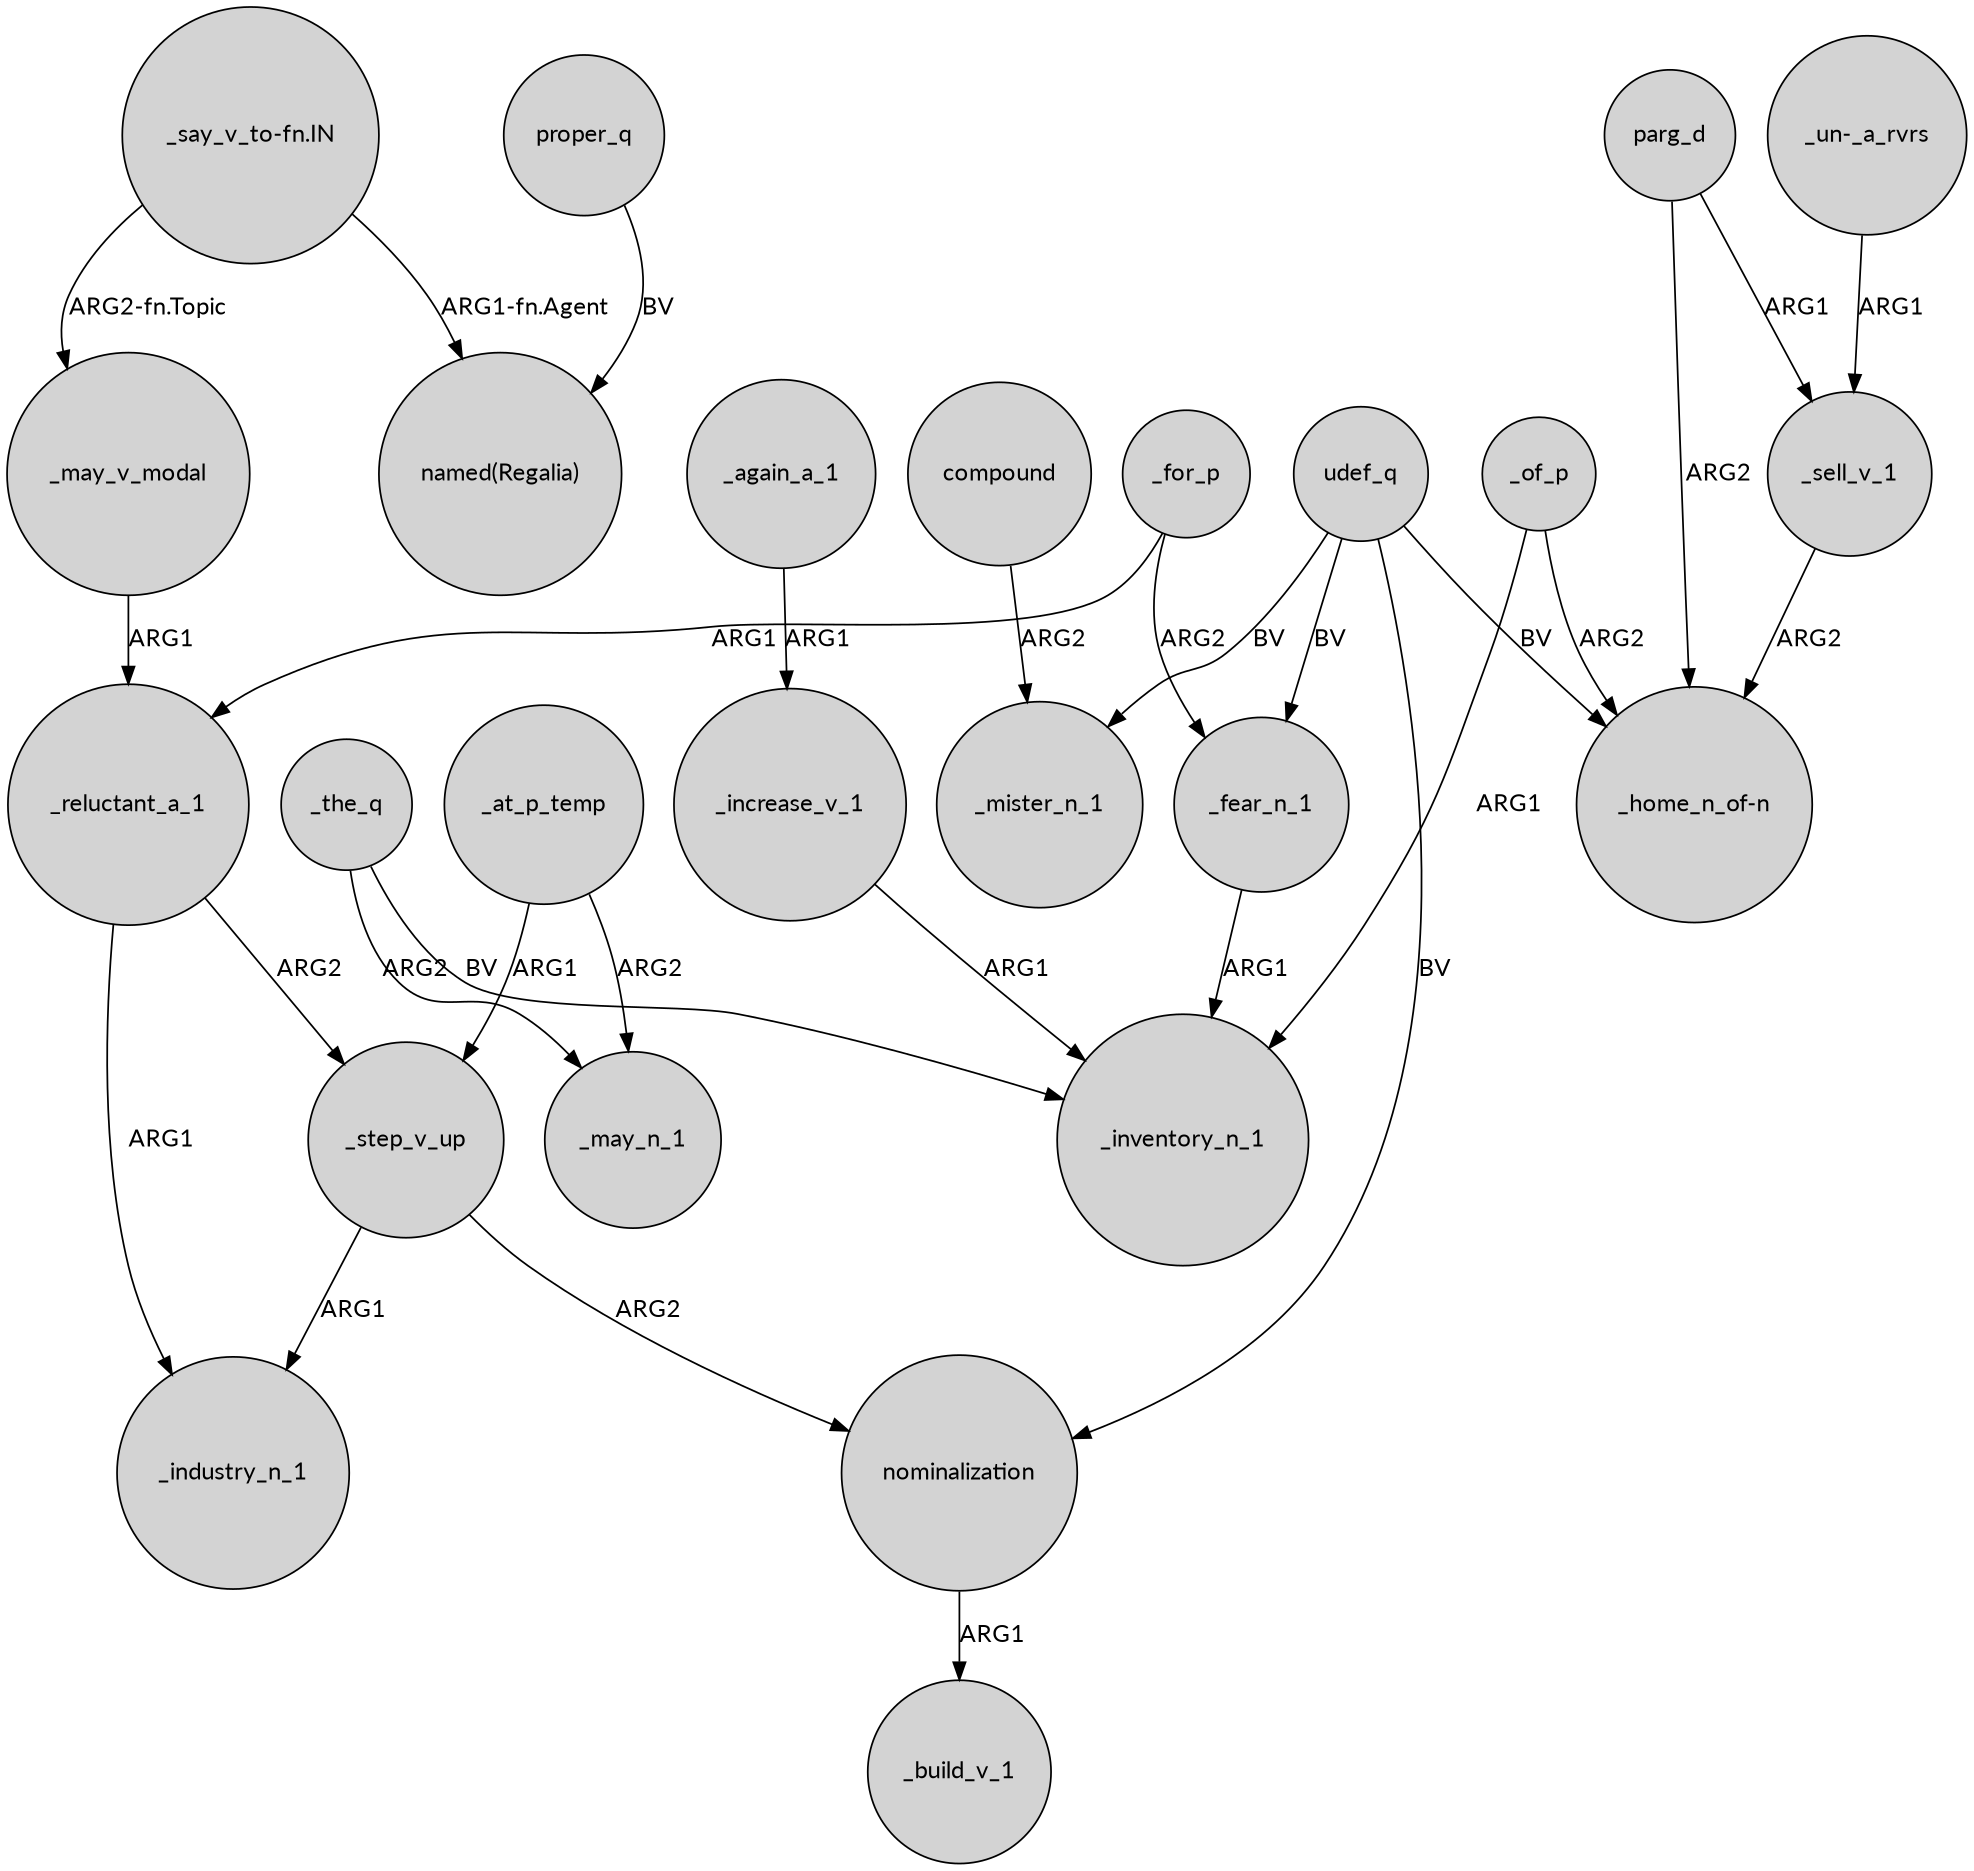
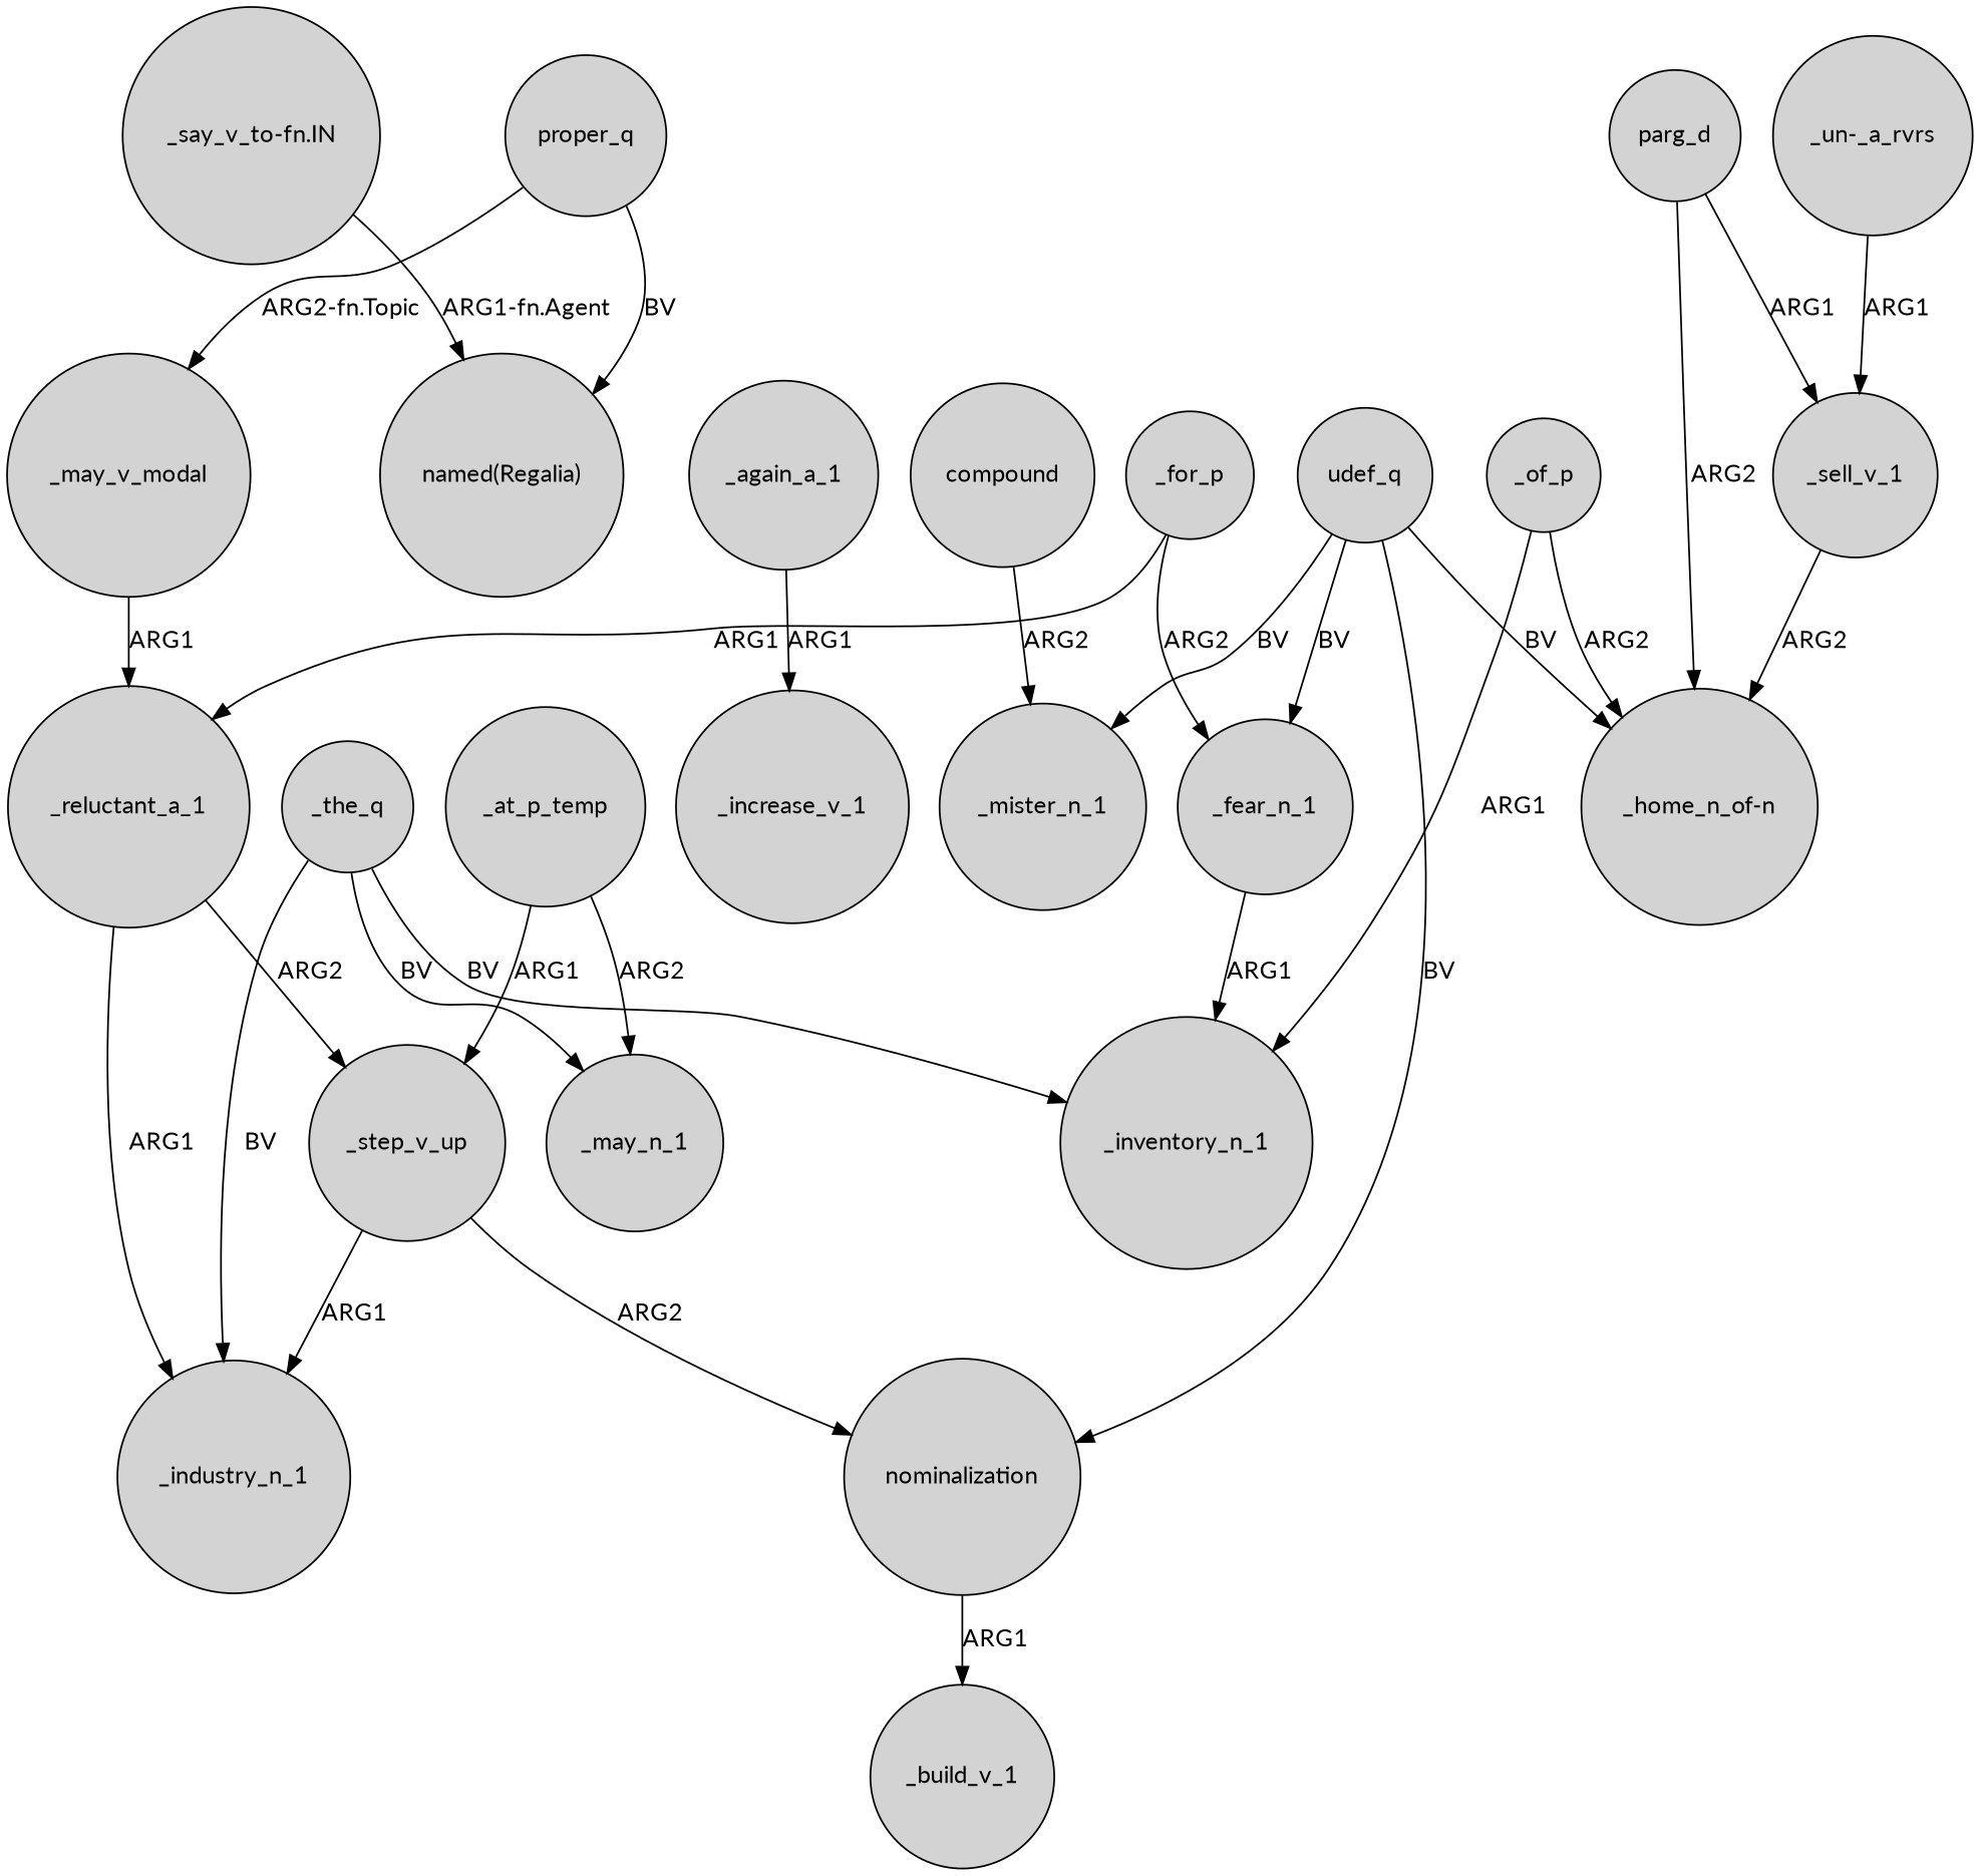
  digraph {
    fontname=Lato
    node [fontname=Lato shape=circle style=filled]
    edge [fontname=Lato]
    _again_a_1
    _increase_v_1
    _inventory_n_1
    _fear_n_1
    _for_p
    _reluctant_a_1
    _step_v_up
    _industry_n_1
    "_say_v_to-fn.IN"
    "named(Regalia)"
    _may_v_modal
    _of_p
    "_home_n_of-n"
    proper_q
    nominalization
    _build_v_1
    compound
    _mister_n_1
    "_un-_a_rvrs"
    _sell_v_1
    udef_q
    _the_q
    n23 [label=_may_n_1]
    _at_p_temp
    parg_d
    _again_a_1 -> _increase_v_1 [label=ARG1]
-   _increase_v_1 -> _inventory_n_1 [label=ARG1]
    _fear_n_1 -> _inventory_n_1 [label=ARG1]
    _for_p -> _fear_n_1 [label=ARG2]
    _for_p -> _reluctant_a_1 [label=ARG1]
    _reluctant_a_1 -> _step_v_up [label=ARG2]
    _reluctant_a_1 -> _industry_n_1 [label=ARG1]
    _step_v_up -> _industry_n_1 [label=ARG1]
    _step_v_up -> nominalization [label=ARG2]
    "_say_v_to-fn.IN" -> "named(Regalia)" [label="ARG1-fn.Agent"]
-   "_say_v_to-fn.IN" -> _may_v_modal [label="ARG2-fn.Topic"]
+   proper_q -> _may_v_modal [label="ARG2-fn.Topic"]
    _may_v_modal -> _reluctant_a_1 [label=ARG1]
    _of_p -> _inventory_n_1 [label=ARG1]
    _of_p -> "_home_n_of-n" [label=ARG2]
    proper_q -> "named(Regalia)" [label=BV]
    nominalization -> _build_v_1 [label=ARG1]
    compound -> _mister_n_1 [label=ARG2]
    "_un-_a_rvrs" -> _sell_v_1 [label=ARG1]
    _sell_v_1 -> "_home_n_of-n" [label=ARG2]
    udef_q -> _fear_n_1 [label=BV]
    udef_q -> "_home_n_of-n" [label=BV]
    udef_q -> nominalization [label=BV]
    udef_q -> _mister_n_1 [label=BV]
    _the_q -> _inventory_n_1 [label=BV]
-   _the_q -> n23 [label=ARG2]
+   _the_q -> _industry_n_1 [label=BV]
+   _the_q -> n23 [label=BV]
    _at_p_temp -> _step_v_up [label=ARG1]
    _at_p_temp -> n23 [label=ARG2]
    parg_d -> "_home_n_of-n" [label=ARG2]
    parg_d -> _sell_v_1 [label=ARG1]
  }
